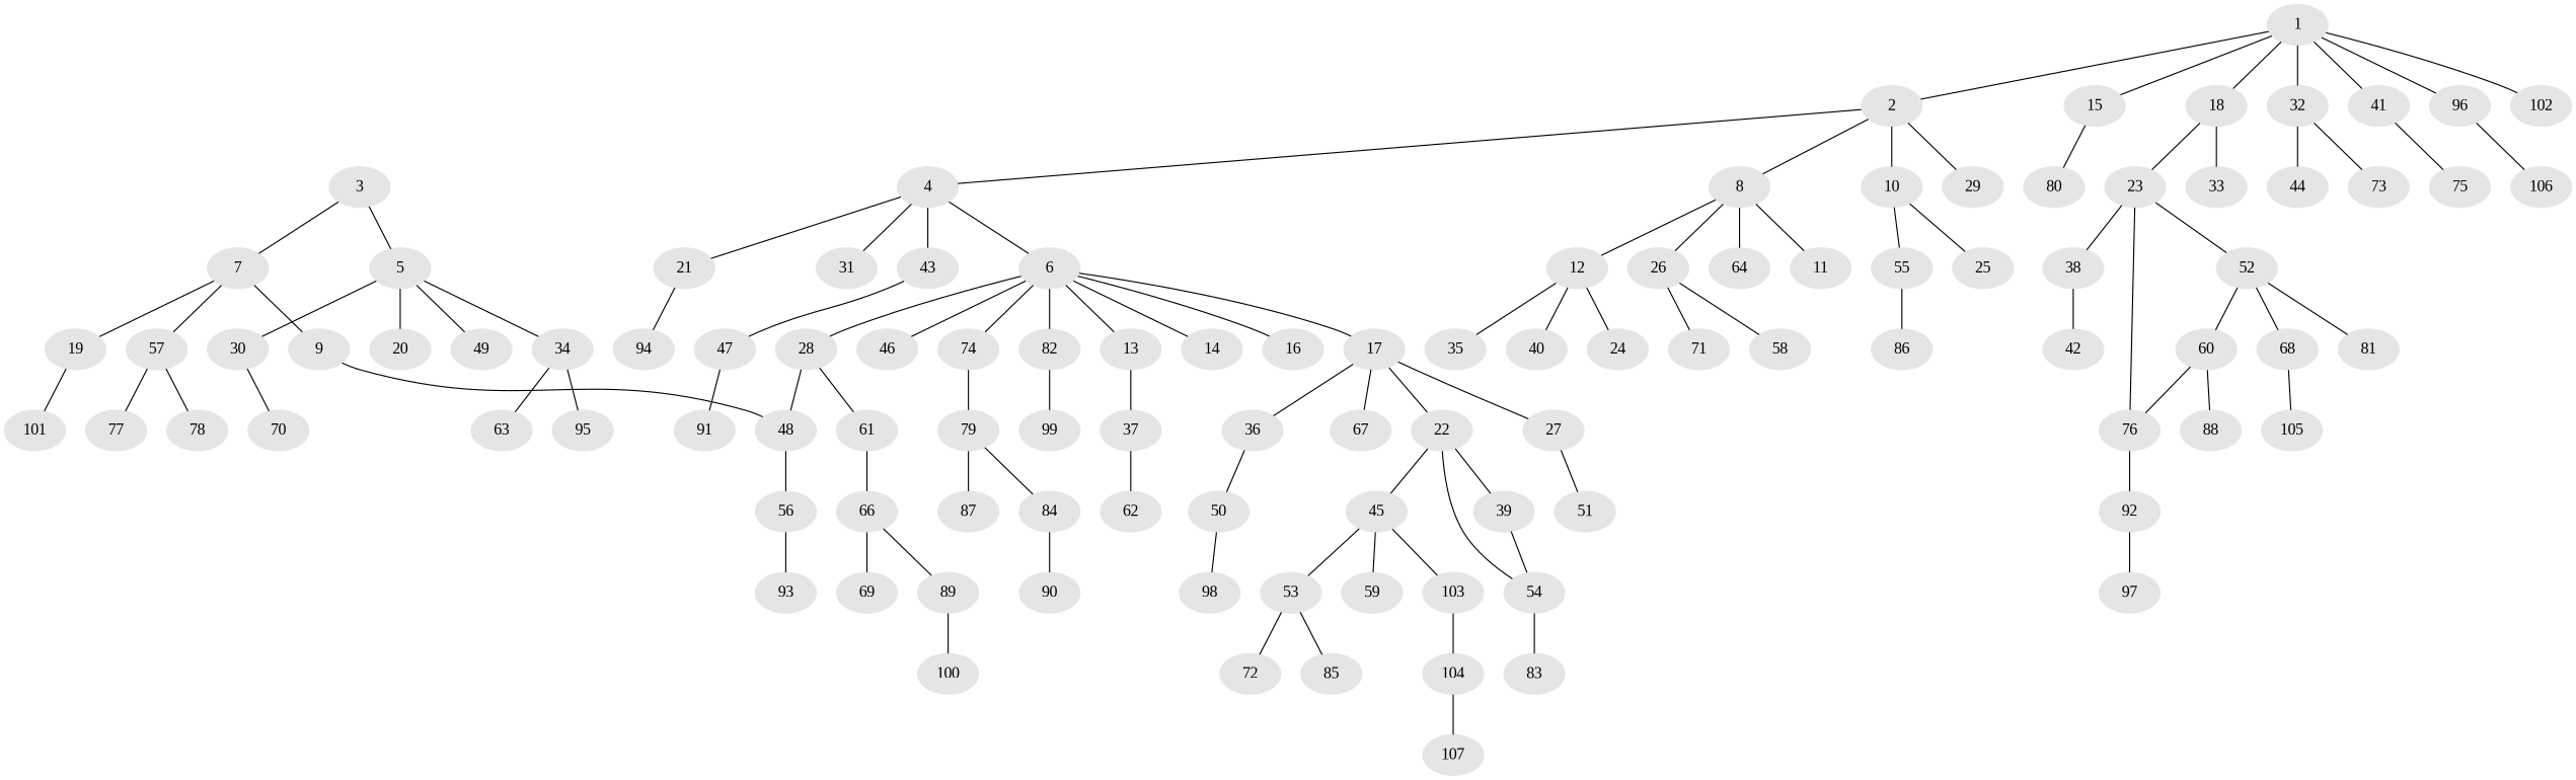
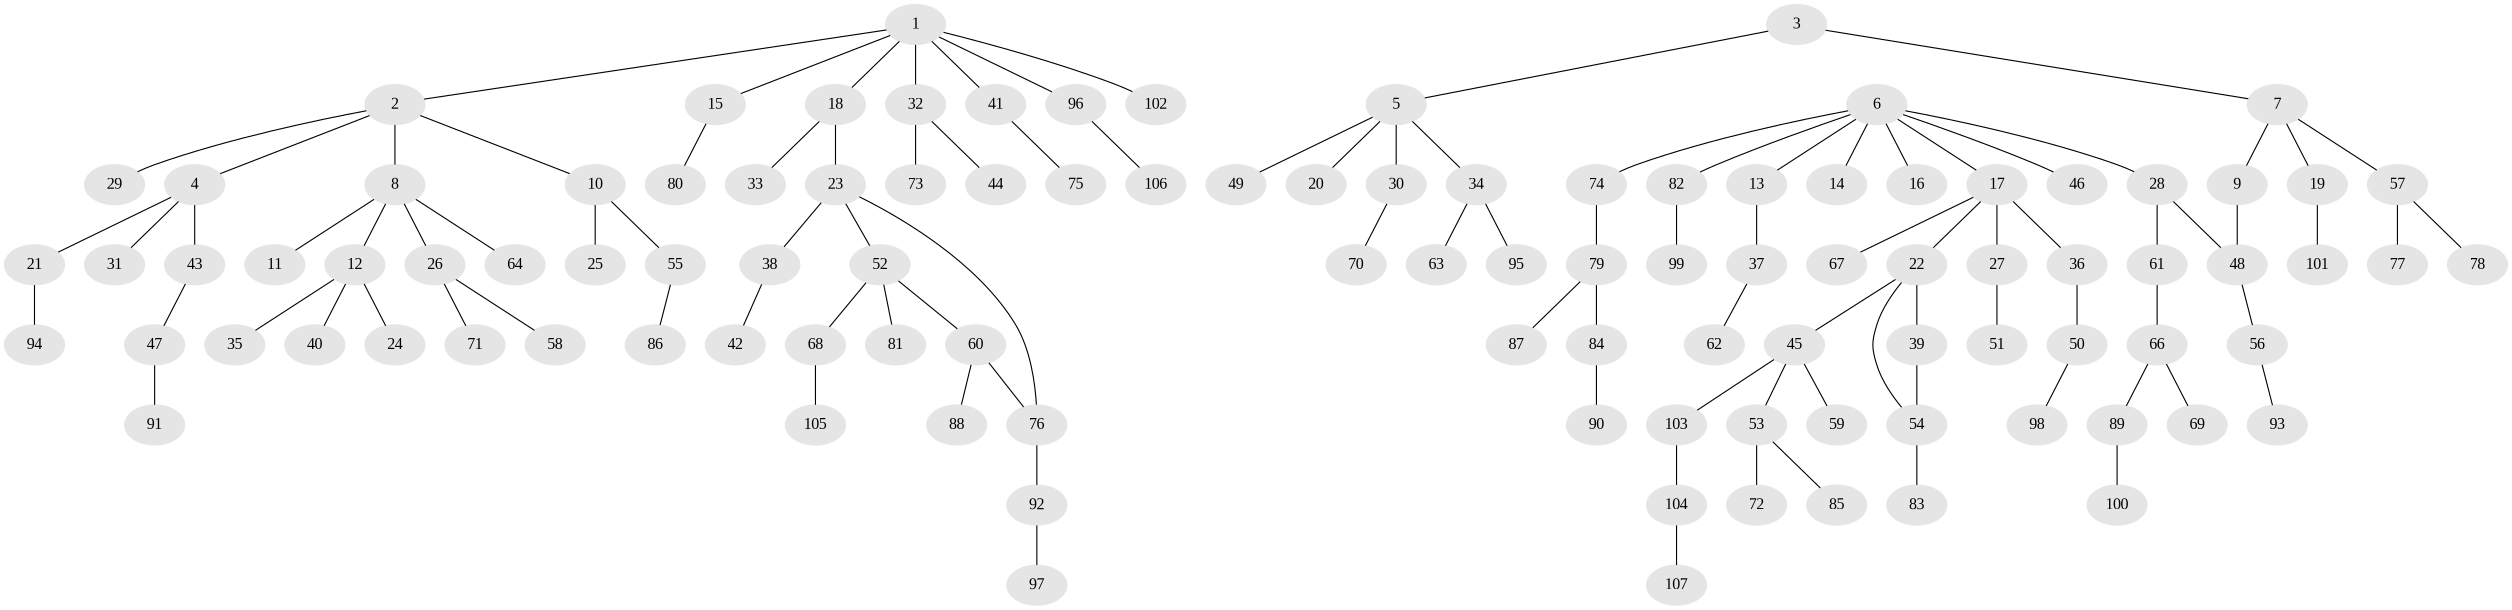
  graph {
    fontname="Liberation Serif"
    node [color=gray90 fontname="Liberation Serif" style=filled]
    edge [fontname="Liberation Serif"]
    1
    2
    15
    18
    32
    41
    96
    102
    4
    8
    10
    29
    80
    23
    33
    44
    73
    75
    106
    3
    5
    7
    6
    21
    31
    43
    11
    12
    26
    64
    25
    55
    20
    30
    34
    49
    9
    19
    57
    13
    14
    16
    17
    28
    46
    74
    82
    94
    47
    70
    63
    95
    37
    22
    27
    36
    67
    48
    61
    79
    99
    101
    77
    78
    24
    35
    40
    58
    71
    56
    86
    62
    39
    45
    54
    51
    50
    38
    52
    76
    53
    59
    103
    83
    42
    60
    68
    81
    92
    66
    98
    91
    72
    85
    104
    93
    88
    105
    69
    89
    100
    84
    87
    97
    90
    107
    1 -- 2
    1 -- 15
    1 -- 18
    1 -- 32
    1 -- 41
    1 -- 96
    1 -- 102
    2 -- 4
    2 -- 8
    2 -- 10
    2 -- 29
    15 -- 80
    18 -- 23
    18 -- 33
    32 -- 44
    32 -- 73
    41 -- 75
    96 -- 106
-   4 -- 6
    4 -- 21
    4 -- 31
    4 -- 43
    8 -- 11
    8 -- 12
    8 -- 26
    8 -- 64
    10 -- 25
    10 -- 55
    23 -- 38
    23 -- 52
    23 -- 76
    3 -- 5
    3 -- 7
    5 -- 20
    5 -- 30
    5 -- 34
    5 -- 49
    7 -- 9
    7 -- 19
    7 -- 57
    6 -- 13
    6 -- 14
    6 -- 16
    6 -- 17
    6 -- 28
    6 -- 46
    6 -- 74
    6 -- 82
    21 -- 94
    43 -- 47
    12 -- 24
    12 -- 35
    12 -- 40
    26 -- 58
    26 -- 71
    55 -- 86
    30 -- 70
    34 -- 63
    34 -- 95
    9 -- 48
    19 -- 101
    57 -- 77
    57 -- 78
    13 -- 37
    17 -- 22
    17 -- 27
    17 -- 36
    17 -- 67
    28 -- 48
    28 -- 61
    74 -- 79
    82 -- 99
    47 -- 91
    37 -- 62
    22 -- 39
    22 -- 45
    22 -- 54
    27 -- 51
    36 -- 50
    48 -- 56
    61 -- 66
    79 -- 84
    79 -- 87
    56 -- 93
    39 -- 54
    45 -- 53
    45 -- 59
    45 -- 103
    54 -- 83
    50 -- 98
    38 -- 42
    52 -- 60
    52 -- 68
    52 -- 81
    76 -- 92
    53 -- 72
    53 -- 85
    103 -- 104
    60 -- 76
    60 -- 88
    68 -- 105
    92 -- 97
    66 -- 69
    66 -- 89
    104 -- 107
    89 -- 100
    84 -- 90
  }
